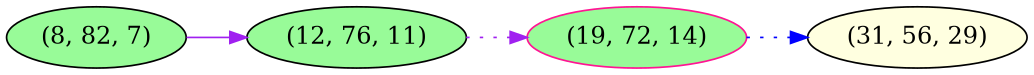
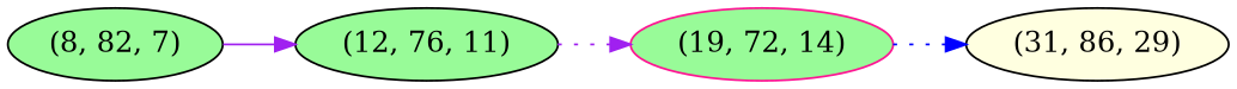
  digraph {
    rankdir=LR
    node [color=black fillcolor=palegreen style=filled]
    edge [color=purple style=dotted]
    "(8, 82, 7)"
    "(12, 76, 11)"
    n3 [color=deeppink label="(19, 72, 14)"]
-   "(31, 56, 29)" [fillcolor=lightyellow]
+   "(31, 56, 29)" [fillcolor=lightyellow label="(31, 86, 29)"]
    "(8, 82, 7)" -> "(12, 76, 11)" [style=solid]
    "(12, 76, 11)" -> n3
    n3 -> "(31, 56, 29)" [color=blue]
  }
